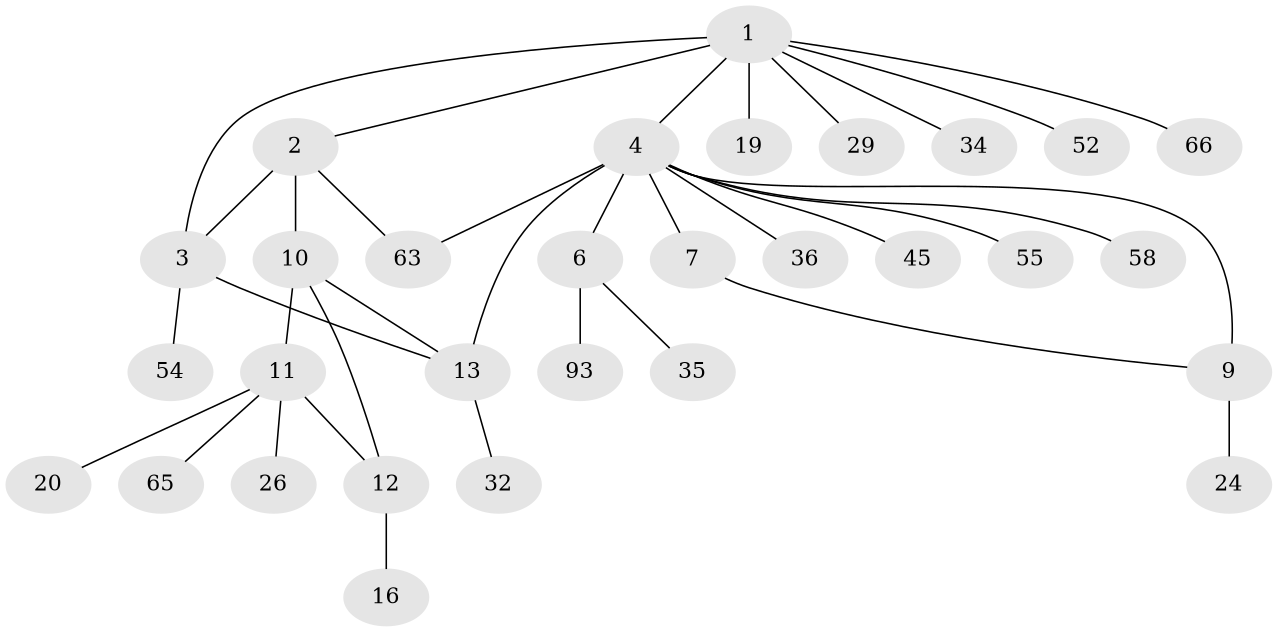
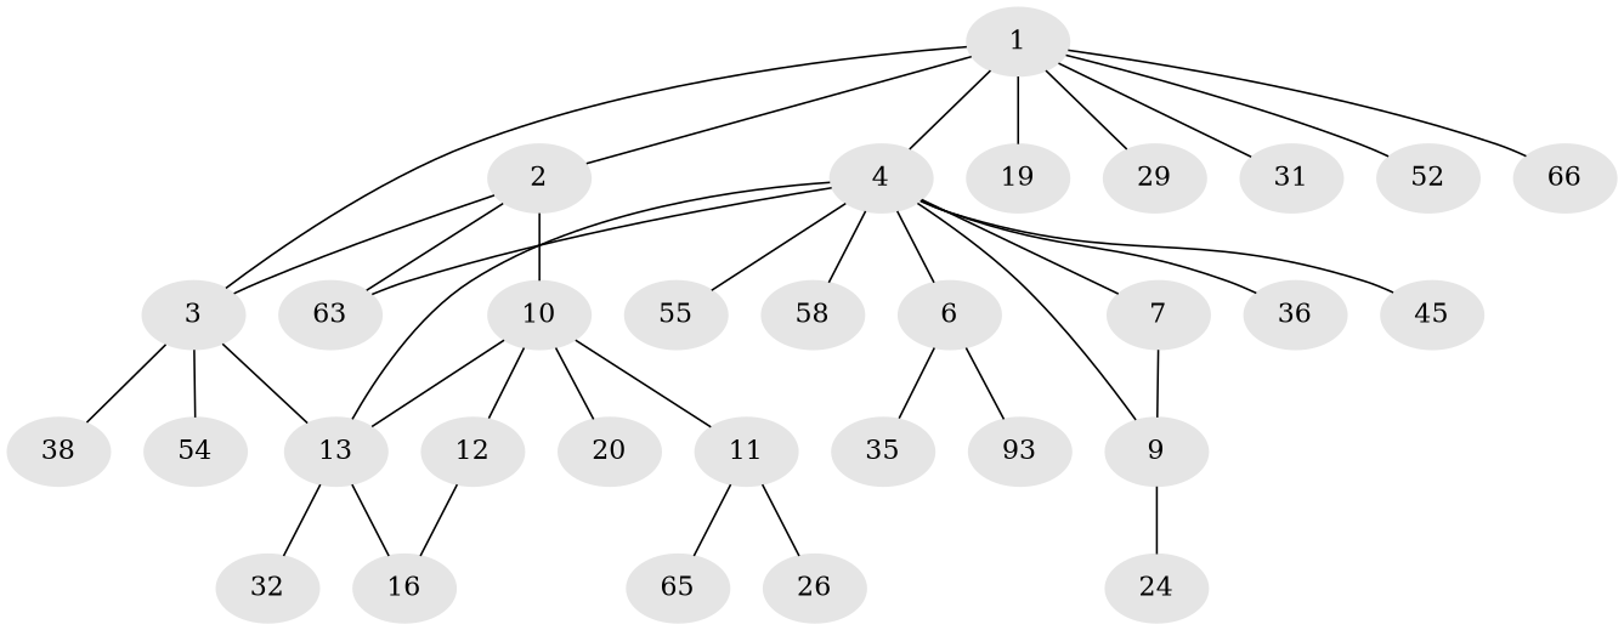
  graph {
    node [color=gray90 style=filled]
    1 [super="+42"]
    2
    3
    4 [super="+61+51+5"]
    19
    29 [super="+53"]
-   34
+   34 [label=31]
    52
    66
    10 [super="+49"]
    63
    13 [super="+50+14"]
+   38 [super="+44"]
    54
    9
    6
    7 [super="+57"]
    36 [super="+46"]
    45
    55
    58
    24
    12
    11 [super="+23+22+56"]
    16
    32
    n27 [label=93 super="+47+43"]
    35 [super="+39"]
    20
    n30 [label=65]
    26 [super="+28"]
    1 -- 2
    1 -- 3
    1 -- 4 [weight=2]
    1 -- 19
    1 -- 29
    1 -- 34
    1 -- 52
    1 -- 66
    2 -- 3
    2 -- 10 [weight=2]
    2 -- 63
    3 -- 13
+   3 -- 38
    3 -- 54
    4 -- 63
    4 -- 13 [weight=2]
    4 -- 9 [weight=2]
    4 -- 6 [weight=2]
    4 -- 7
    4 -- 36
    4 -- 45
    4 -- 55
    4 -- 58
    10 -- 13
    10 -- 12
    10 -- 11
+   13 -- 16 [weight=2]
    13 -- 32
    9 -- 24
    6 -- n27
    6 -- 35
    7 -- 9
    12 -- 16
-   11 -- 12
-   11 -- 20
+   10 -- 20
    11 -- n30
    11 -- 26
  }
